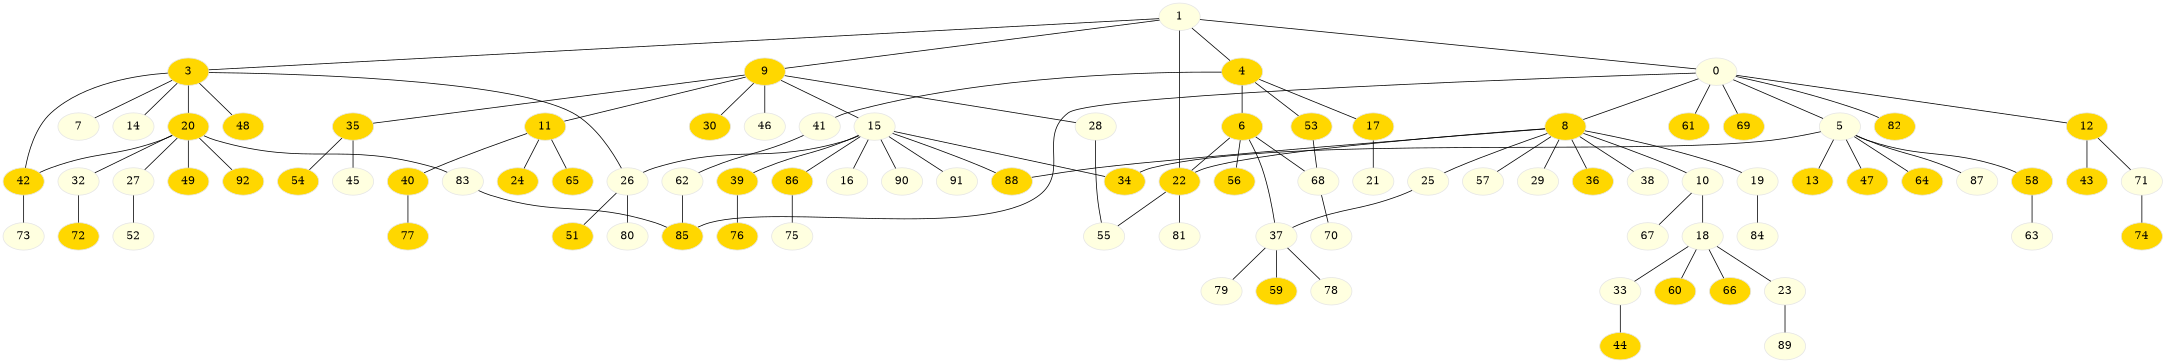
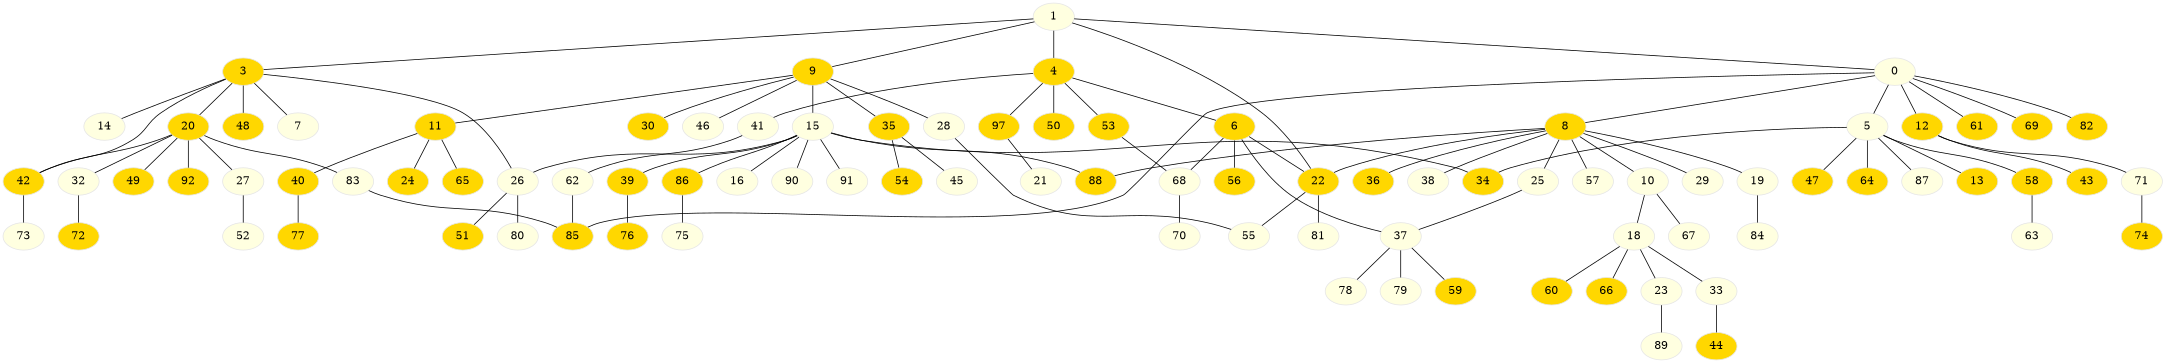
  graph {
    node [color=gray90 fillcolor=gold style=filled]
    1 [fillcolor=lightyellow]
    n2 [fillcolor=lightyellow label=0]
    3
    4
    9
    22
    5 [fillcolor=lightyellow]
    8
    12
    61
    69
    82
    85
    7 [fillcolor=lightyellow]
    14 [fillcolor=lightyellow]
    20
    26 [fillcolor=lightyellow]
    42
    48
    6
-   17
+   17 [label=97]
    41 [fillcolor=lightyellow]
+   50
    53
    11
    15 [fillcolor=lightyellow]
    28 [fillcolor=lightyellow]
    30
    35
    46 [fillcolor=lightyellow]
    55 [fillcolor=lightyellow]
    81 [fillcolor=lightyellow]
    13
    34
    47
    58
    64
    87 [fillcolor=lightyellow]
    10 [fillcolor=lightyellow]
    19 [fillcolor=lightyellow]
    25 [fillcolor=lightyellow]
    29 [fillcolor=lightyellow]
    36
    38 [fillcolor=lightyellow]
    57 [fillcolor=lightyellow]
    88
    43
    71 [fillcolor=lightyellow]
    27 [fillcolor=lightyellow]
    32 [fillcolor=lightyellow]
    49
    83 [fillcolor=lightyellow]
    92
    51
    80 [fillcolor=lightyellow]
    73 [fillcolor=lightyellow]
    37 [fillcolor=lightyellow]
    56
    68 [fillcolor=lightyellow]
    21 [fillcolor=lightyellow]
    62 [fillcolor=lightyellow]
    63 [fillcolor=lightyellow]
    59
    78 [fillcolor=lightyellow]
    79 [fillcolor=lightyellow]
    70 [fillcolor=lightyellow]
    18 [fillcolor=lightyellow]
    67 [fillcolor=lightyellow]
    84 [fillcolor=lightyellow]
    24
    40
    65
    16 [fillcolor=lightyellow]
    39
    86
    90 [fillcolor=lightyellow]
    91 [fillcolor=lightyellow]
    45 [fillcolor=lightyellow]
    54
    23 [fillcolor=lightyellow]
    33 [fillcolor=lightyellow]
    60
    66
    77
    74
    76
    75 [fillcolor=lightyellow]
    89 [fillcolor=lightyellow]
    44
    52 [fillcolor=lightyellow]
    72
    1 -- n2
    1 -- 3
    1 -- 4
    1 -- 9
    1 -- 22
    n2 -- 5
    n2 -- 8
    n2 -- 12
    n2 -- 61
    n2 -- 69
    n2 -- 82
    n2 -- 85
    3 -- 7
    3 -- 14
    3 -- 20
    3 -- 26
    3 -- 42
    3 -- 48
    4 -- 6
    4 -- 17
    4 -- 41
+   4 -- 50
    4 -- 53
    9 -- 11
    9 -- 15
    9 -- 28
    9 -- 30
    9 -- 35
    9 -- 46
    22 -- 55
    22 -- 81
    5 -- 13
    5 -- 34
    5 -- 47
    5 -- 58
    5 -- 64
    5 -- 87
    8 -- 22
    8 -- 10
    8 -- 19
    8 -- 25
    8 -- 29
    8 -- 36
    8 -- 38
    8 -- 57
    8 -- 88
    12 -- 43
    12 -- 71
    20 -- 42
    20 -- 27
    20 -- 32
    20 -- 49
    20 -- 83
    20 -- 92
    26 -- 51
    26 -- 80
    42 -- 73
    6 -- 22
    6 -- 37
    6 -- 56
    6 -- 68
    17 -- 21
    41 -- 62
    53 -- 68
    11 -- 24
    11 -- 40
    11 -- 65
    15 -- 26
    15 -- 34
    15 -- 88
    15 -- 16
    15 -- 39
    15 -- 86
    15 -- 90
    15 -- 91
    28 -- 55
    35 -- 45
    35 -- 54
    58 -- 63
    10 -- 18
    10 -- 67
    19 -- 84
    25 -- 37
    71 -- 74
    27 -- 52
    32 -- 72
    83 -- 85
    37 -- 59
    37 -- 78
    37 -- 79
    68 -- 70
    62 -- 85
    18 -- 23
    18 -- 33
    18 -- 60
    18 -- 66
    40 -- 77
    39 -- 76
    86 -- 75
    23 -- 89
    33 -- 44
  }
